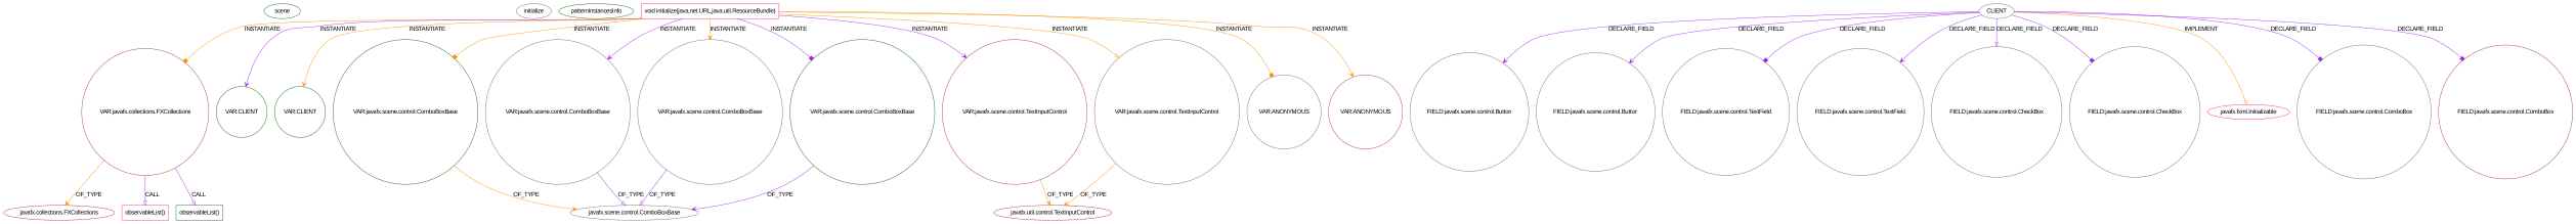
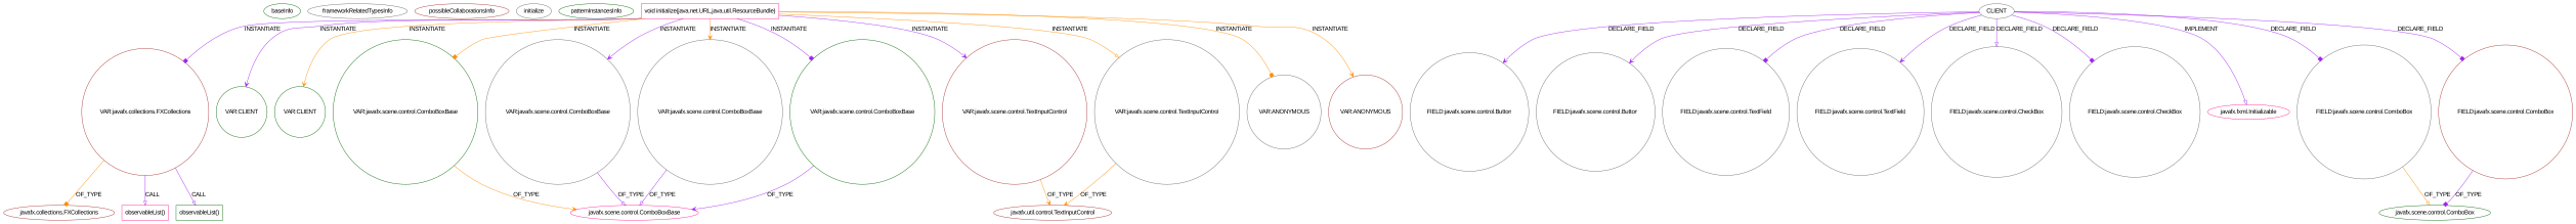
  digraph {
    fontname="Liberation Sans"
    node [color=gray40 fontname="Liberation Sans" isFrameworkType=false vertexType=VARIABLE_EXPRESION shape=circle]
    edge [arrowhead=vee color=purple fontname="Liberation Sans"]
-   baseInfo [category=pattern color=darkgreen graphId=976 isAnonymous=false possibleRelation=false label=scene isFrameworkType="" vertexType="" shape=""]
+   baseInfo [category=pattern color=darkgreen graphId=976 isAnonymous=false possibleRelation=false isFrameworkType="" vertexType="" shape=""]
+   frameworkRelatedTypesInfo [0="javafx.fxml.Initializable" isFrameworkType="" vertexType="" shape=""]
+   possibleCollaborationsInfo [color=brown isFrameworkType="" vertexType="" shape=""]
    n4 [frequency=2.0 label=initialize patternRootClient=0 isFrameworkType="" vertexType="" shape=""]
    patternInstancesInfo [0="novosga-painel-fx~/novosga-painel-fx/painel-fx-master/src/org/novosga/painel/client/ui/Controller.java~Controller~3787" 1="borissuska-csv-tools~/borissuska-csv-tools/csv-tools-master/src/main/java/sk/suska/csv_tools/ui/FormController.java~FormController~2203" color=darkgreen isFrameworkType="" vertexType="" shape=""]
    n6 [color=brown label="javafx.collections.FXCollections" vertexType=FRAMEWORK_CLASS_TYPE shape=""]
    n7 [color=brown label="VAR:javafx.collections.FXCollections"]
    n8 [color=deeppink label="observableList()" shape=box vertexType=INSIDE_CALL]
    n9 [color=darkgreen label="observableList()" shape=box vertexType=INSIDE_CALL]
    n10 [color=deeppink label="void initialize(java.net.URL,java.util.ResourceBundle)" shape=box vertexType=OVERRIDING_METHOD_DECLARATION]
    n11 [color=darkgreen label="VAR:CLIENT"]
    n12 [color=darkgreen label="VAR:CLIENT"]
    n13 [color=darkgreen label="VAR:javafx.scene.control.ComboBoxBase"]
    n14 [label="VAR:javafx.scene.control.ComboBoxBase"]
    n15 [label="VAR:javafx.scene.control.ComboBoxBase"]
    n16 [color=darkgreen label="VAR:javafx.scene.control.ComboBoxBase"]
    n17 [color=brown label="VAR:javafx.scene.control.TextInputControl"]
    n18 [label="VAR:javafx.scene.control.TextInputControl"]
    n19 [label="VAR:ANONYMOUS"]
    n20 [color=brown label="VAR:ANONYMOUS"]
-   n21 [label="javafx.scene.control.ComboBoxBase" vertexType=FRAMEWORK_CLASS_TYPE shape=""]
+   n21 [color=deeppink label="javafx.scene.control.ComboBoxBase" vertexType=FRAMEWORK_CLASS_TYPE shape=""]
    n22 [color=brown label="javafx.util.control.TextInputControl" vertexType=FRAMEWORK_CLASS_TYPE shape=""]
    n23 [label=CLIENT vertexType=ROOT_CLIENT_CLASS_DECLARATION shape=""]
    n24 [label="FIELD:javafx.scene.control.Button" vertexType=FIELD_DECLARATION]
    n25 [label="FIELD:javafx.scene.control.Button" vertexType=FIELD_DECLARATION]
    n26 [label="FIELD:javafx.scene.control.TextField" vertexType=FIELD_DECLARATION]
    n27 [label="FIELD:javafx.scene.control.TextField" vertexType=FIELD_DECLARATION]
    n28 [label="FIELD:javafx.scene.control.CheckBox" vertexType=FIELD_DECLARATION]
    n29 [label="FIELD:javafx.scene.control.CheckBox" vertexType=FIELD_DECLARATION]
    n30 [color=deeppink label="javafx.fxml.Initializable" vertexType=FRAMEWORK_INTERFACE_TYPE shape=""]
    n31 [label="FIELD:javafx.scene.control.ComboBox" vertexType=FIELD_DECLARATION]
    n32 [color=brown label="FIELD:javafx.scene.control.ComboBox" vertexType=FIELD_DECLARATION]
-   n7 -> n6 [color=darkorange label=OF_TYPE]
+   n33 [color=darkgreen label="javafx.scene.control.ComboBox" vertexType=FRAMEWORK_CLASS_TYPE shape=""]
+   n7 -> n6 [arrowhead=box color=darkorange label=OF_TYPE]
    n7 -> n8 [arrowhead=onormal label=CALL]
    n7 -> n9 [arrowhead=onormal label=CALL]
-   n10 -> n7 [arrowhead=box color=darkorange label=INSTANTIATE]
+   n10 -> n7 [arrowhead=box label=INSTANTIATE]
    n10 -> n11 [label=INSTANTIATE]
    n10 -> n12 [color=darkorange label=INSTANTIATE]
    n10 -> n13 [arrowhead=box color=darkorange label=INSTANTIATE]
    n10 -> n14 [label=INSTANTIATE]
    n10 -> n15 [color=darkorange label=INSTANTIATE]
    n10 -> n16 [arrowhead=box label=INSTANTIATE]
    n10 -> n17 [label=INSTANTIATE]
    n10 -> n18 [arrowhead=onormal color=darkorange label=INSTANTIATE]
    n10 -> n19 [arrowhead=box color=darkorange label=INSTANTIATE]
    n10 -> n20 [color=darkorange label=INSTANTIATE]
    n13 -> n21 [color=darkorange label=OF_TYPE]
    n14 -> n21 [arrowhead=onormal label=OF_TYPE]
    n15 -> n21 [arrowhead=onormal label=OF_TYPE]
    n16 -> n21 [label=OF_TYPE]
    n17 -> n22 [color=darkorange label=OF_TYPE]
    n18 -> n22 [color=darkorange label=OF_TYPE]
    n23 -> n24 [label=DECLARE_FIELD]
    n23 -> n25 [label=DECLARE_FIELD]
    n23 -> n26 [arrowhead=box label=DECLARE_FIELD]
    n23 -> n27 [label=DECLARE_FIELD]
    n23 -> n28 [arrowhead=onormal label=DECLARE_FIELD]
    n23 -> n29 [arrowhead=box label=DECLARE_FIELD]
-   n23 -> n30 [arrowhead=onormal color=darkorange label=IMPLEMENT]
+   n23 -> n30 [arrowhead=onormal label=IMPLEMENT]
    n23 -> n31 [arrowhead=box label=DECLARE_FIELD]
    n23 -> n32 [arrowhead=box label=DECLARE_FIELD]
+   n31 -> n33 [arrowhead=onormal color=darkorange label=OF_TYPE]
+   n32 -> n33 [arrowhead=box label=OF_TYPE]
  }
